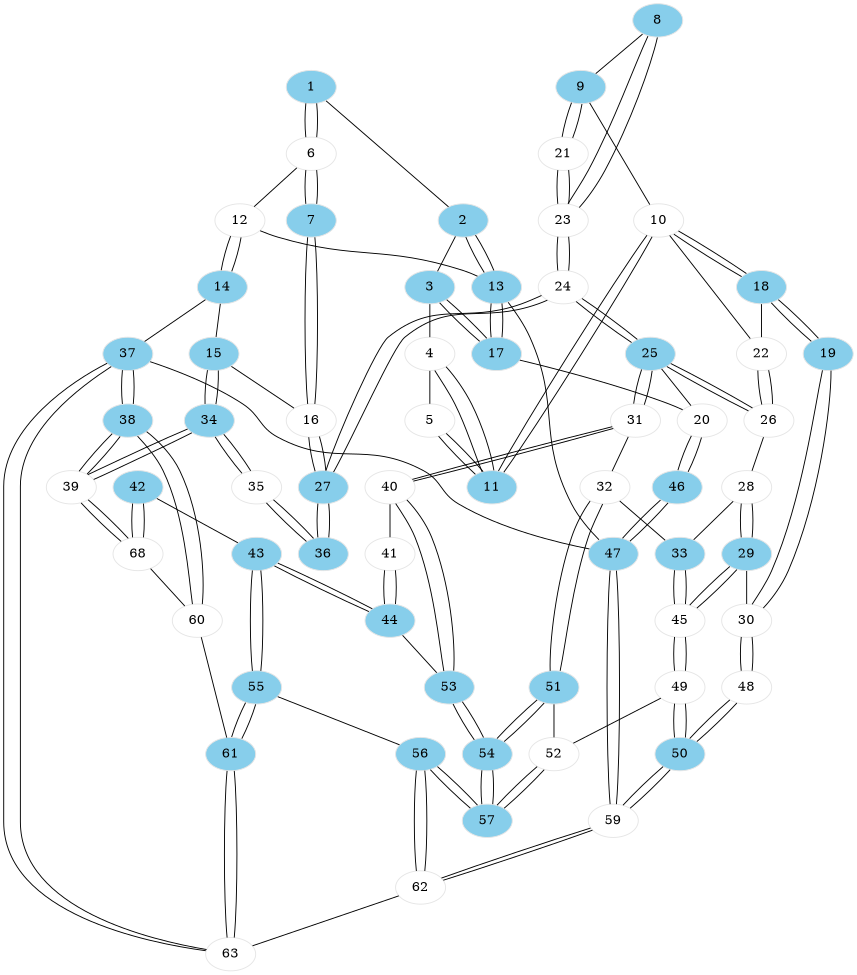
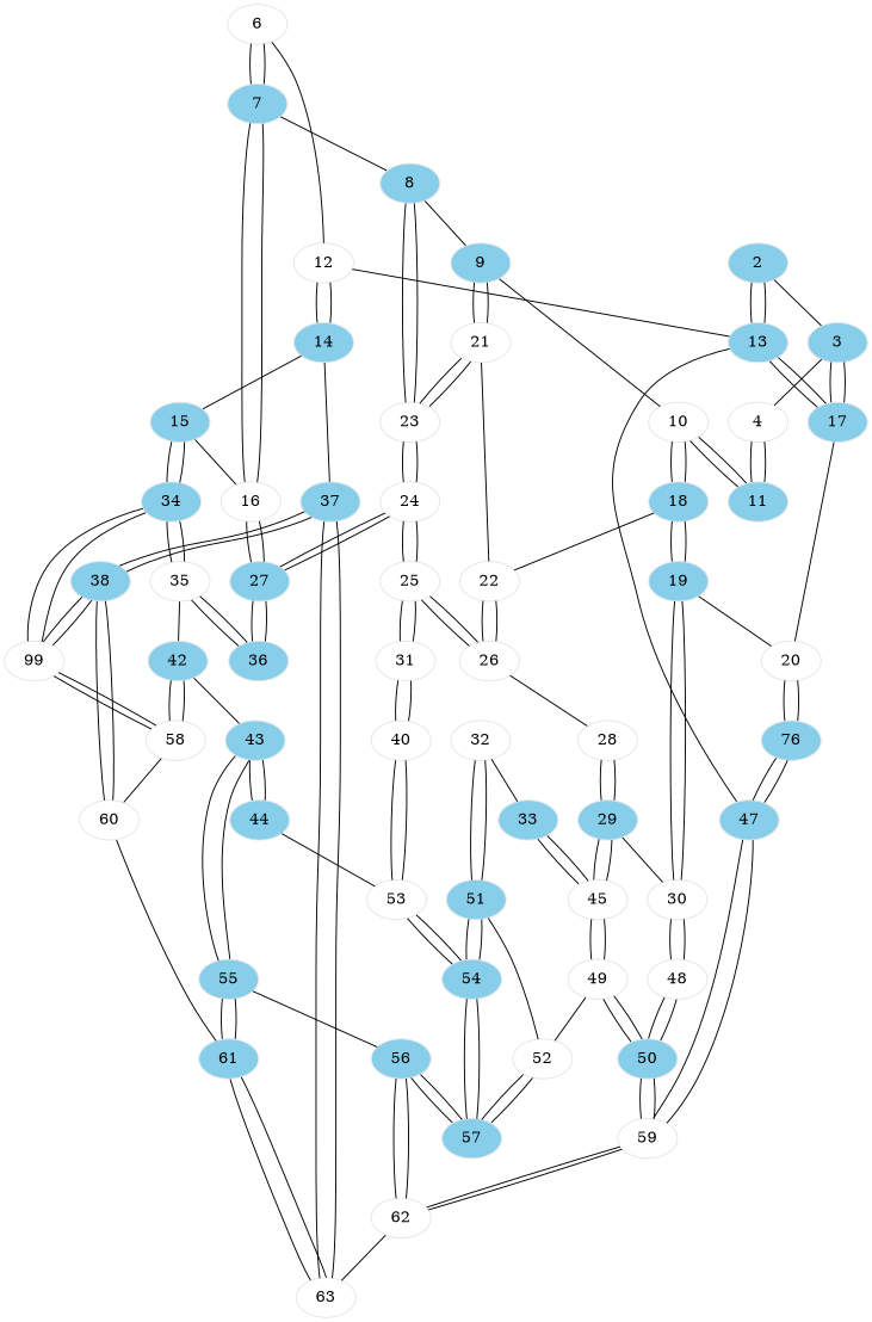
  graph {
    node [color=gray90 fillcolor=skyblue style=filled]
-   1
    2
    6 [fillcolor=white]
    3
    13
    7
    12 [fillcolor=white]
    4 [fillcolor=white]
    17
    47
-   5 [fillcolor=white]
    11
    20 [fillcolor=white]
    8
    16 [fillcolor=white]
    14
    9
    23 [fillcolor=white]
    27
    10 [fillcolor=white]
    21 [fillcolor=white]
    24 [fillcolor=white]
    18
    22 [fillcolor=white]
    19
    15
    37
    59 [fillcolor=white]
    34
    38
    63 [fillcolor=white]
    35 [fillcolor=white]
-   39 [fillcolor=white]
+   39 [fillcolor=white label=99]
    36
-   46
+   46 [label=76]
    30 [fillcolor=white]
    26 [fillcolor=white]
    48 [fillcolor=white]
    28 [fillcolor=white]
-   25
+   25 [fillcolor=white]
    31 [fillcolor=white]
    32 [fillcolor=white]
    40 [fillcolor=white]
    29
    33
    45 [fillcolor=white]
    49 [fillcolor=white]
    50
    51
-   41 [fillcolor=white]
-   53
+   53 [fillcolor=white]
    52 [fillcolor=white]
    54
    42
-   58 [fillcolor=white label=68]
+   58 [fillcolor=white]
    43
    60 [fillcolor=white]
    61
    44
    55
    56
    62 [fillcolor=white]
    57
-   1 -- 2
-   1 -- 6
-   1 -- 6
    2 -- 3
    2 -- 13
    2 -- 13
    6 -- 7
    6 -- 7
    6 -- 12
    3 -- 4
    3 -- 17
    3 -- 17
    13 -- 17
    13 -- 17
    13 -- 47
+   7 -- 8
    7 -- 16
    7 -- 16
    12 -- 13
    12 -- 14
    12 -- 14
-   4 -- 5
    4 -- 11
    4 -- 11
    17 -- 20
    47 -- 59
    47 -- 59
-   5 -- 11
-   5 -- 11
    20 -- 46
    20 -- 46
    8 -- 9
    8 -- 23
    8 -- 23
    16 -- 27
    16 -- 27
    14 -- 15
    14 -- 37
    9 -- 10
    9 -- 21
    9 -- 21
    23 -- 24
    23 -- 24
    27 -- 36
    27 -- 36
    10 -- 11
    10 -- 11
    10 -- 18
    10 -- 18
    21 -- 23
    21 -- 23
-   10 -- 22
+   21 -- 22
    24 -- 27
    24 -- 27
    24 -- 25
    24 -- 25
    18 -- 22
    18 -- 19
    18 -- 19
    22 -- 26
    22 -- 26
-   25 -- 20
+   19 -- 20
    19 -- 30
    19 -- 30
    15 -- 16
    15 -- 34
    15 -- 34
-   37 -- 47
    37 -- 38
    37 -- 38
    37 -- 63
    37 -- 63
    59 -- 62
    59 -- 62
    34 -- 35
    34 -- 35
    34 -- 39
    34 -- 39
    38 -- 39
    38 -- 39
    38 -- 60
    38 -- 60
    35 -- 36
    35 -- 36
+   35 -- 42
    39 -- 58
    39 -- 58
    46 -- 47
    46 -- 47
    30 -- 48
    30 -- 48
    26 -- 28
    48 -- 50
    48 -- 50
    28 -- 29
    28 -- 29
-   28 -- 33
    25 -- 26
    25 -- 26
    25 -- 31
    25 -- 31
-   31 -- 32
    31 -- 40
    31 -- 40
    32 -- 33
    32 -- 51
    32 -- 51
-   40 -- 41
    40 -- 53
    40 -- 53
    29 -- 30
    29 -- 45
    29 -- 45
    33 -- 45
    33 -- 45
    45 -- 49
    45 -- 49
    49 -- 50
    49 -- 50
    49 -- 52
    50 -- 59
    50 -- 59
    51 -- 52
    51 -- 54
    51 -- 54
-   41 -- 44
-   41 -- 44
    53 -- 54
    53 -- 54
    52 -- 57
    52 -- 57
    54 -- 57
    54 -- 57
    42 -- 58
    42 -- 58
    42 -- 43
    58 -- 60
    43 -- 44
    43 -- 44
    43 -- 55
    43 -- 55
    60 -- 61
    61 -- 63
    61 -- 63
    44 -- 53
    55 -- 61
    55 -- 61
    55 -- 56
    56 -- 62
    56 -- 62
    56 -- 57
    56 -- 57
    62 -- 63
  }
